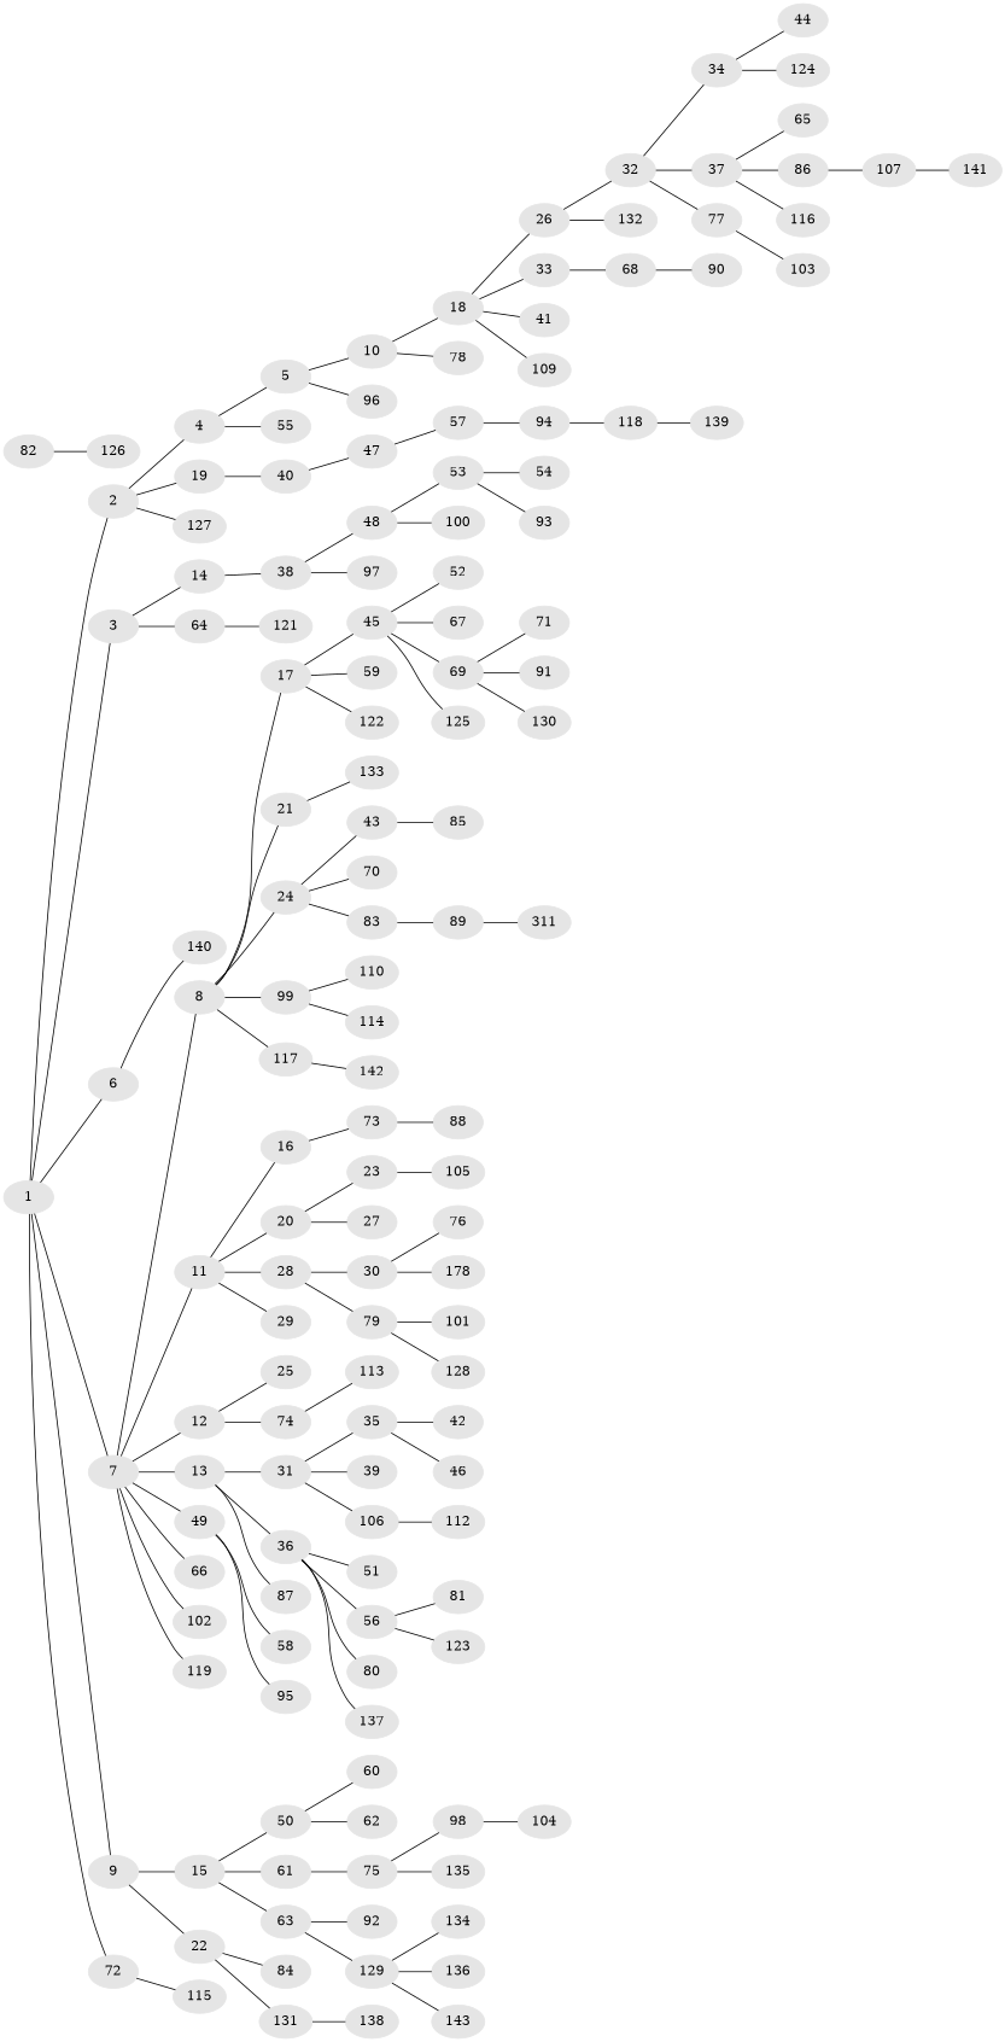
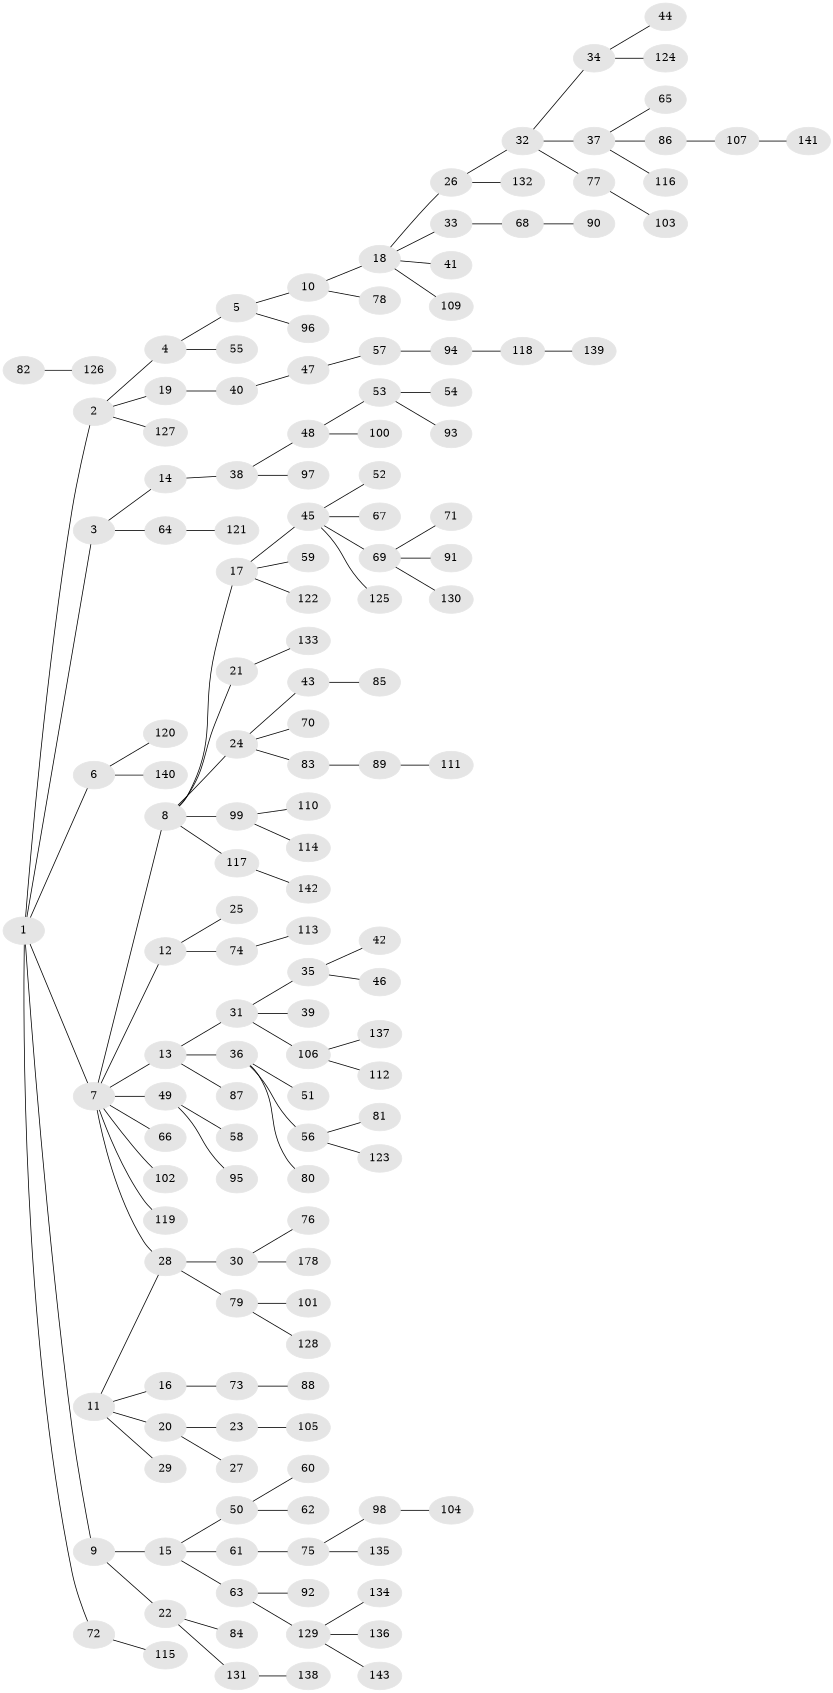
  graph {
    rankdir=LR
    node [color=gray90 style=filled]
    1
    2
    3
    6
    7
    9
    72
    4
    19
    127
    14
    64
+   120
    140
    8
    11
    12
    13
    49
    66
    102
    119
    15
    22
    115
    5
    55
    40
    38
    121
    10
    96
    18
    78
    17
    45
    59
    122
    21
    24
    99
    117
    16
    20
    28
    29
    25
    74
    31
    36
    87
    58
    95
    133
    43
    70
    83
    110
    114
    142
    50
    61
    63
    84
    131
    26
    33
    41
    109
    73
    23
    27
    30
    79
    113
    35
    39
    106
    51
    56
    80
    137
    48
    97
    60
    62
    75
    92
    129
    88
    52
    67
    69
    125
    32
    132
    68
    47
    105
    138
    85
    89
    34
    37
    77
    76
    n107 [label=178]
    101
    128
    42
    46
    112
    44
    124
    65
    86
    116
    103
    90
    81
    123
    107
    53
    100
    57
    71
    91
    130
    94
    54
    93
    82
    126
    118
    98
    135
    134
    136
    143
    104
-   111 [label=311]
+   111
    141
    139
    1 -- 2
    1 -- 3
    1 -- 6
    1 -- 7
    1 -- 9
    1 -- 72
    2 -- 4
    2 -- 19
    2 -- 127
    3 -- 14
    3 -- 64
+   6 -- 120
    6 -- 140
    7 -- 8
-   7 -- 11
+   7 -- 28
    7 -- 12
    7 -- 13
    7 -- 49
    7 -- 66
    7 -- 102
    7 -- 119
    9 -- 15
    9 -- 22
    72 -- 115
    4 -- 5
    4 -- 55
    19 -- 40
    14 -- 38
    64 -- 121
    8 -- 17
    8 -- 21
    8 -- 24
    8 -- 99
    8 -- 117
    11 -- 16
    11 -- 20
    11 -- 28
    11 -- 29
    12 -- 25
    12 -- 74
    13 -- 31
    13 -- 36
    13 -- 87
    49 -- 58
    49 -- 95
    15 -- 50
    15 -- 61
    15 -- 63
    22 -- 84
    22 -- 131
    5 -- 10
    5 -- 96
    40 -- 47
    38 -- 48
    38 -- 97
    10 -- 18
    10 -- 78
    18 -- 26
    18 -- 33
    18 -- 41
    18 -- 109
    17 -- 45
    17 -- 59
    17 -- 122
    45 -- 52
    45 -- 67
    45 -- 69
    45 -- 125
    21 -- 133
    24 -- 43
    24 -- 70
    24 -- 83
    99 -- 110
    99 -- 114
    117 -- 142
    16 -- 73
    20 -- 23
    20 -- 27
    28 -- 30
    28 -- 79
    74 -- 113
    31 -- 35
    31 -- 39
    31 -- 106
    36 -- 51
    36 -- 56
    36 -- 80
-   36 -- 137
+   106 -- 137
    43 -- 85
    83 -- 89
    50 -- 60
    50 -- 62
    61 -- 75
    63 -- 92
    63 -- 129
    131 -- 138
    26 -- 32
    26 -- 132
    33 -- 68
    73 -- 88
    23 -- 105
    30 -- 76
    30 -- n107
    79 -- 101
    79 -- 128
    35 -- 42
    35 -- 46
    106 -- 112
    56 -- 81
    56 -- 123
    48 -- 53
    48 -- 100
    75 -- 98
    75 -- 135
    129 -- 134
    129 -- 136
    129 -- 143
    69 -- 71
    69 -- 91
    69 -- 130
    32 -- 34
    32 -- 37
    32 -- 77
    68 -- 90
    47 -- 57
    89 -- 111
    34 -- 44
    34 -- 124
    37 -- 65
    37 -- 86
    37 -- 116
    77 -- 103
    86 -- 107
    107 -- 141
    53 -- 54
    53 -- 93
    57 -- 94
    94 -- 118
    82 -- 126
    118 -- 139
    98 -- 104
  }
